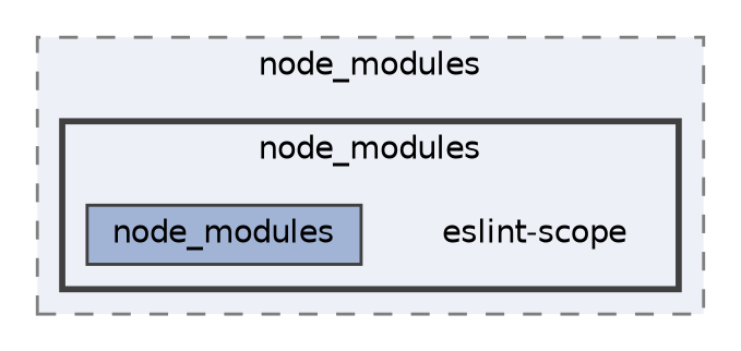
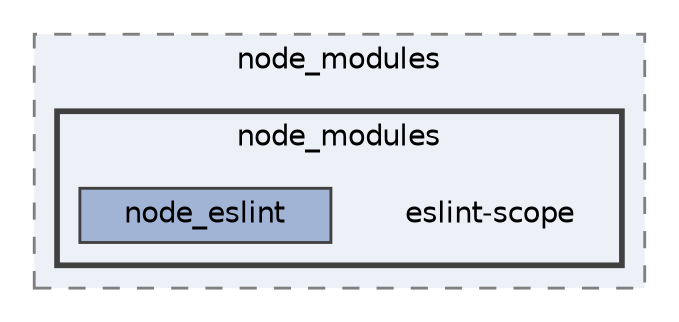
  digraph {
    compound=true
    node [fontname=Helvetica fontsize=10]
    n1 [height=0.2 label="eslint-scope" shape=plaintext width=0.4]
-   n2 [color=grey25 fillcolor="#a2b4d6" height=0.2 label=node_modules shape=box style=filled width=0.4]
+   n2 [color=grey25 fillcolor="#a2b4d6" height=0.2 label=node_eslint shape=box style=filled width=0.4]
    subgraph cluster_1 {
      bgcolor="#edf0f7"
      fontname=Helvetica
      fontsize=10
      label=node_modules
      pencolor=grey50
      style="filled,dashed"
      subgraph cluster_2 {
        bgcolor="#edf0f7"
        fontname=Helvetica
        fontsize=10
        pencolor=grey25
        style="filled,bold"
        n1
        n2
      }
    }
  }
